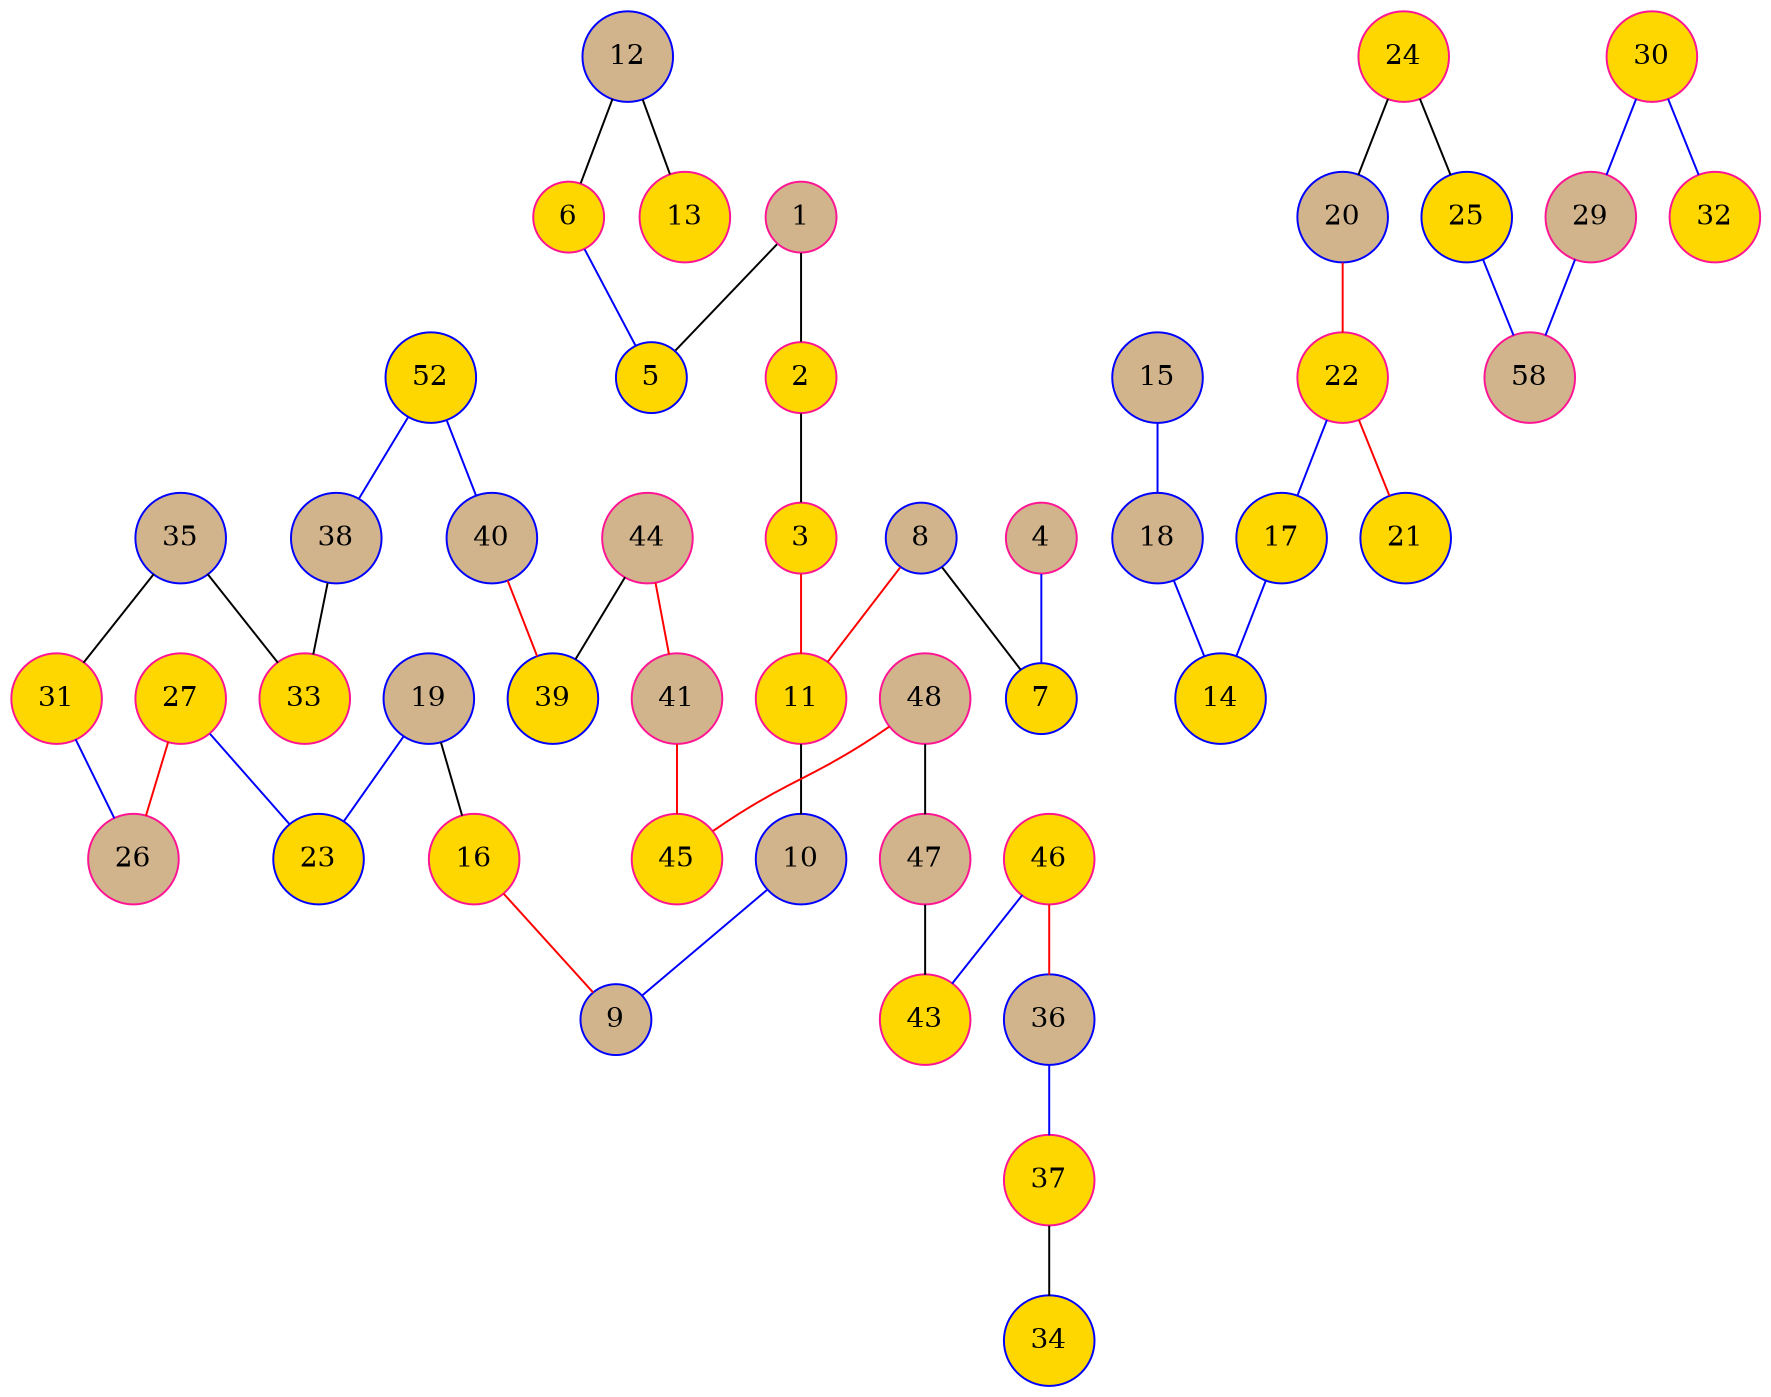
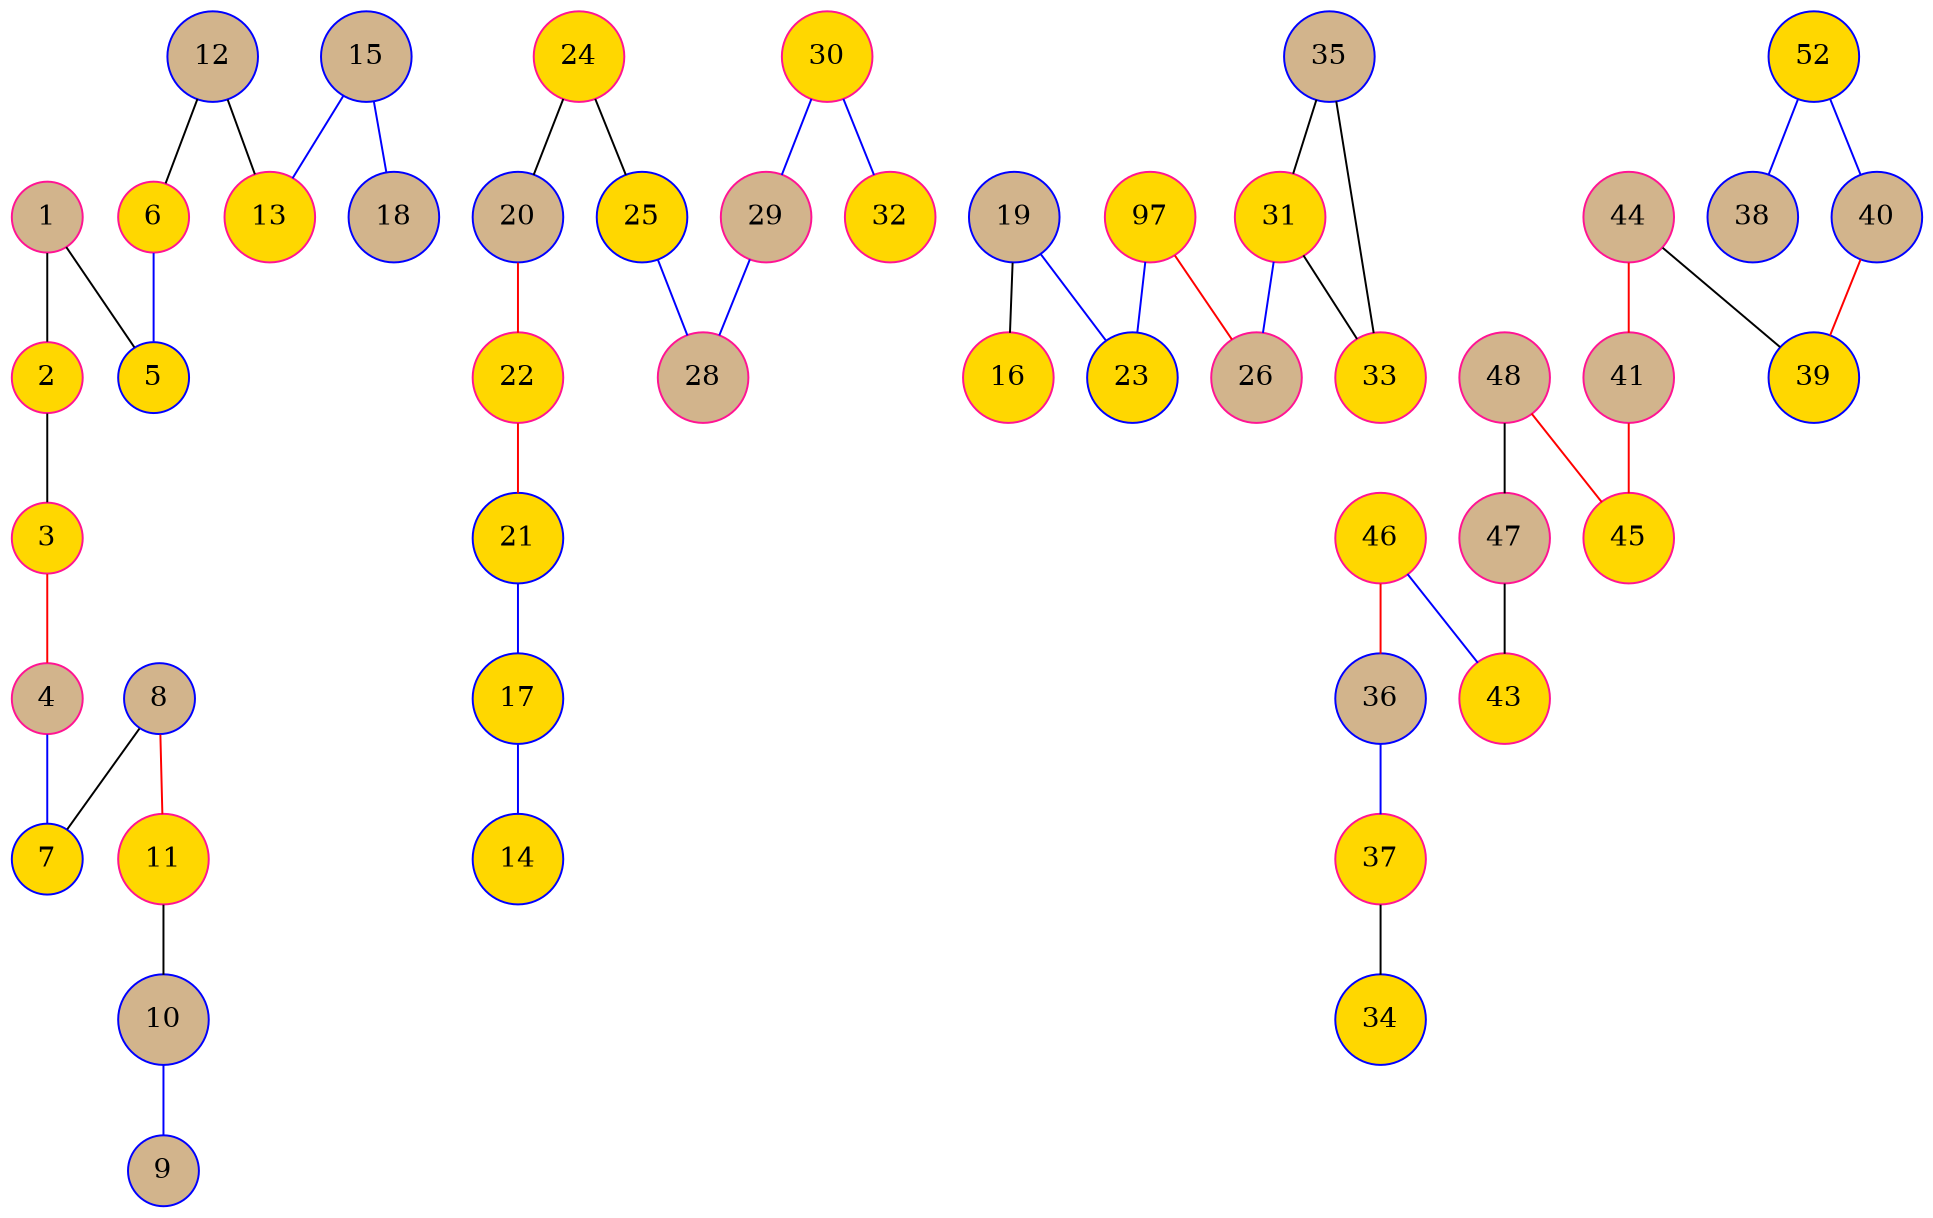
  graph {
    node [color=deeppink fillcolor=gold shape=circle style=filled]
    edge [color=blue]
    1 [fillcolor=tan]
    2
    5 [color=blue]
    3
    4 [fillcolor=tan]
    7 [color=blue]
    6
    8 [color=blue fillcolor=tan]
    11
    10 [color=blue fillcolor=tan]
    9 [color=blue fillcolor=tan]
    12 [color=blue fillcolor=tan]
    13
    14 [color=blue]
    15 [color=blue fillcolor=tan]
    18 [color=blue fillcolor=tan]
    16
    17 [color=blue]
    19 [color=blue fillcolor=tan]
    23 [color=blue]
    20 [color=blue fillcolor=tan]
    22
    21 [color=blue]
    24
    25 [color=blue]
-   28 [fillcolor=tan label=58]
+   28 [fillcolor=tan]
    26 [fillcolor=tan]
-   27
+   27 [label=97]
    29 [fillcolor=tan]
    30
    32
    31
    34 [color=blue]
    35 [color=blue fillcolor=tan]
    33
    36 [color=blue fillcolor=tan]
    37
    38 [color=blue fillcolor=tan]
    39 [color=blue]
    40 [color=blue fillcolor=tan]
    41 [fillcolor=tan]
    45
    n43 [color=blue label=52]
    44 [fillcolor=tan]
    46
    43
    47 [fillcolor=tan]
    48 [fillcolor=tan]
    1 -- 2 [color=black]
    1 -- 5 [color=black]
    2 -- 3 [color=black]
-   3 -- 11 [color=red]
+   3 -- 4 [color=red]
    4 -- 7
    6 -- 5
    8 -- 7 [color=black]
    8 -- 11 [color=red]
    11 -- 10 [color=black]
    10 -- 9
    12 -- 6 [color=black]
    12 -- 13 [color=black]
+   15 -- 13
    15 -- 18
-   18 -- 14
-   16 -- 9 [color=red]
    17 -- 14
    19 -- 16 [color=black]
    19 -- 23
    20 -- 22 [color=red]
    22 -- 21 [color=red]
-   22 -- 17
+   21 -- 17
    24 -- 20 [color=black]
    24 -- 25 [color=black]
    25 -- 28
    27 -- 23
    27 -- 26 [color=red]
    29 -- 28
    30 -- 29
    30 -- 32
    31 -- 26
    35 -- 31 [color=black]
    35 -- 33 [color=black]
    36 -- 37
    37 -- 34 [color=black]
-   38 -- 33 [color=black]
+   31 -- 33 [color=black]
    40 -- 39 [color=red]
    41 -- 45 [color=red]
    n43 -- 38
    n43 -- 40
    44 -- 39 [color=black]
    44 -- 41 [color=red]
    46 -- 36 [color=red]
    46 -- 43
    47 -- 43 [color=black]
    48 -- 45 [color=red]
    48 -- 47 [color=black]
  }
